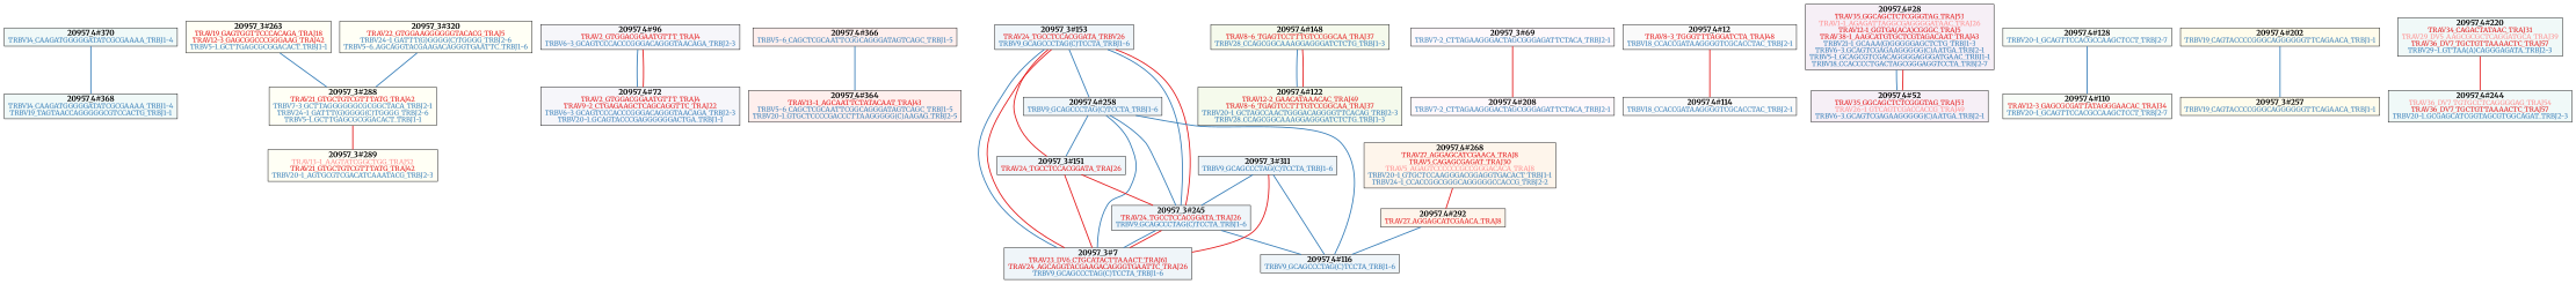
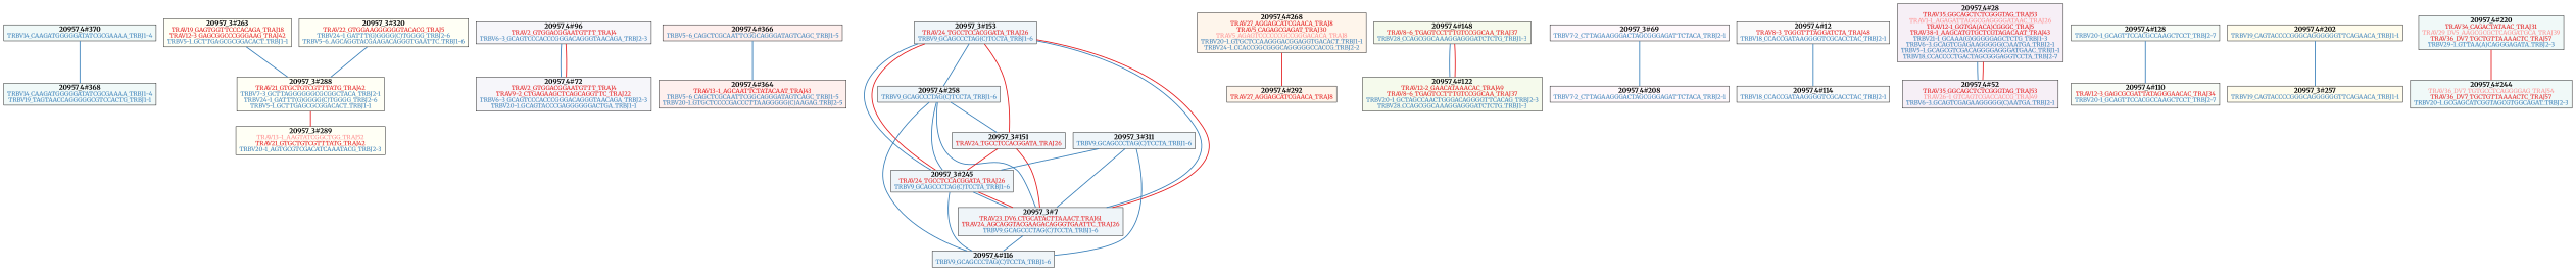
  graph {
    fontname=Merriweather
    node [fillcolor="#80b1d320" fontname=Merriweather shape=box style=filled]
    edge [color="#377eb8" fontname=Merriweather penwidth=2 weight=1]
    n1 [fillcolor="#8dd3c720" label=<<FONT POINT-SIZE="16"><B>20957_4#370</B></FONT><BR/><FONT COLOR = "#377eb8">TRBV14_CAAGATGGGGGATATCGCGAAAA_TRBJ1-4</FONT>>]
    n2 [fillcolor="#8dd3c720" label=<<FONT POINT-SIZE="16"><B>20957_4#368</B></FONT><BR/><FONT COLOR = "#377eb8">TRBV14_CAAGATGGGGGATATCGCGAAAA_TRBJ1-4</FONT><BR/><FONT COLOR = "#377eb8">TRBV19_TAGTAACCAGGGGGCGTCCACTG_TRBJ1-1</FONT>>]
    n3 [fillcolor="#ffffb320" label=<<FONT POINT-SIZE="16"><B>20957_3#263</B></FONT><BR/><FONT COLOR = "#e41a1c">TRAV19_GAGTGGTTCCCACAGA_TRAJ18</FONT><BR/><FONT COLOR = "#e41a1c">TRAV12-3_GAGCGGCCCGGGAAG_TRAJ42</FONT><BR/><FONT COLOR = "#377eb8">TRBV5-1_GCTTGAGCGCGGACACT_TRBJ1-1</FONT>>]
    n4 [fillcolor="#ffffb320" label=<<FONT POINT-SIZE="16"><B>20957_3#288</B></FONT><BR/><FONT COLOR = "#e41a1c">TRAV21_GTGCTGTCGTTTATG_TRAJ42</FONT><BR/><FONT COLOR = "#377eb8">TRBV7-3_GCTTAGGGGGGCGCGGCTACA_TRBJ2-1</FONT><BR/><FONT COLOR = "#377eb8">TRBV24-1_GATTT(G)GGGG(C)TGGGG_TRBJ2-6</FONT><BR/><FONT COLOR = "#377eb8">TRBV5-1_GCTTGAGCGCGGACACT_TRBJ1-1</FONT>>]
    n5 [fillcolor="#ffffb320" label=<<FONT POINT-SIZE="16"><B>20957_3#289</B></FONT><BR/><FONT COLOR = "#ff8e8f">TRAV13-1_AAGTATCGGCTGG_TRAJ52</FONT><BR/><FONT COLOR = "#e41a1c">TRAV21_GTGCTGTCGTTTATG_TRAJ42</FONT><BR/><FONT COLOR = "#377eb8">TRBV20-1_AGTGCGTCGACATCAAATACG_TRBJ2-3</FONT>>]
    n6 [fillcolor="#bebada20" label=<<FONT POINT-SIZE="16"><B>20957_4#96</B></FONT><BR/><FONT COLOR = "#e41a1c">TRAV2_GTGGACGGAATGTTT_TRAJ4</FONT><BR/><FONT COLOR = "#377eb8">TRBV6-3_GCAGTCCCACCCGGGACAGGGTAACAGA_TRBJ2-3</FONT>>]
    n7 [fillcolor="#bebada20" label=<<FONT POINT-SIZE="16"><B>20957_4#72</B></FONT><BR/><FONT COLOR = "#e41a1c">TRAV2_GTGGACGGAATGTTT_TRAJ4</FONT><BR/><FONT COLOR = "#e41a1c">TRAV9-2_CTGAGAAGCTCAGCAGGTTC_TRAJ22</FONT><BR/><FONT COLOR = "#377eb8">TRBV6-3_GCAGTCCCACCCGGGACAGGGTAACAGA_TRBJ2-3</FONT><BR/><FONT COLOR = "#377eb8">TRBV20-1_GCAGTACCCGAGGGGGGACTGA_TRBJ1-1</FONT>>]
    n8 [fillcolor="#fb807220" label=<<FONT POINT-SIZE="16"><B>20957_4#366</B></FONT><BR/><FONT COLOR = "#377eb8">TRBV5-6_CAGCTCGCAATTCGGCAGGGATAGTCAGC_TRBJ1-5</FONT>>]
    n9 [fillcolor="#fb807220" label=<<FONT POINT-SIZE="16"><B>20957_4#364</B></FONT><BR/><FONT COLOR = "#e41a1c">TRAV13-1_AGCAATTCTATACAAT_TRAJ43</FONT><BR/><FONT COLOR = "#377eb8">TRBV5-6_CAGCTCGCAATTCGGCAGGGATAGTCAGC_TRBJ1-5</FONT><BR/><FONT COLOR = "#377eb8">TRBV20-1_GTGCTCCCCGACCCTTAAGGGGG(C)AAGAG_TRBJ2-5</FONT>>]
-   n10 [label=<<FONT POINT-SIZE="16"><B>20957_3#153</B></FONT><BR/><FONT COLOR = "#e41a1c">TRAV24_TGCCTCCACGGATA_TRBV26</FONT><BR/><FONT COLOR = "#377eb8">TRBV9_GCAGCCCTAG(C)TCCTA_TRBJ1-6</FONT>>]
+   n10 [label=<<FONT POINT-SIZE="16"><B>20957_3#153</B></FONT><BR/><FONT COLOR = "#e41a1c">TRAV24_TGCCTCCACGGATA_TRAJ26</FONT><BR/><FONT COLOR = "#377eb8">TRBV9_GCAGCCCTAG(C)TCCTA_TRBJ1-6</FONT>>]
    n11 [label=<<FONT POINT-SIZE="16"><B>20957_4#258</B></FONT><BR/><FONT COLOR = "#377eb8">TRBV9_GCAGCCCTAG(C)TCCTA_TRBJ1-6</FONT>>]
    n12 [label=<<FONT POINT-SIZE="16"><B>20957_3#151</B></FONT><BR/><FONT COLOR = "#e41a1c">TRAV24_TGCCTCCACGGATA_TRAJ26</FONT>>]
    n13 [label=<<FONT POINT-SIZE="16"><B>20957_3#245</B></FONT><BR/><FONT COLOR = "#e41a1c">TRAV24_TGCCTCCACGGATA_TRAJ26</FONT><BR/><FONT COLOR = "#377eb8">TRBV9_GCAGCCCTAG(C)TCCTA_TRBJ1-6</FONT>>]
    n14 [label=<<FONT POINT-SIZE="16"><B>20957_3#7</B></FONT><BR/><FONT COLOR = "#e41a1c">TRAV23_DV6_CTGCATACTTAAACT_TRAJ61</FONT><BR/><FONT COLOR = "#e41a1c">TRAV24_AGCAGGTACGAAGACAGGGTGAATTC_TRAJ26</FONT><BR/><FONT COLOR = "#377eb8">TRBV9_GCAGCCCTAG(C)TCCTA_TRBJ1-6</FONT>>]
    n15 [label=<<FONT POINT-SIZE="16"><B>20957_4#116</B></FONT><BR/><FONT COLOR = "#377eb8">TRBV9_GCAGCCCTAG(C)TCCTA_TRBJ1-6</FONT>>]
    n16 [label=<<FONT POINT-SIZE="16"><B>20957_3#311</B></FONT><BR/><FONT COLOR = "#377eb8">TRBV9_GCAGCCCTAG(C)TCCTA_TRBJ1-6</FONT>>]
    n17 [fillcolor="#fdb46220" label=<<FONT POINT-SIZE="16"><B>20957_4#268</B></FONT><BR/><FONT COLOR = "#e41a1c">TRAV27_AGGAGCATCGAACA_TRAJ8</FONT><BR/><FONT COLOR = "#e41a1c">TRAV5_CAGAGCGAGAT_TRAJ30</FONT><BR/><FONT COLOR = "#ff8e8f">TRAV5_AGAGTCCCCCCGCCGGGACACA_TRAJ8</FONT><BR/><FONT COLOR = "#377eb8">TRBV20-1_GTGCTCCAAGGGACGGAGGTGACACT_TRBJ1-1</FONT><BR/><FONT COLOR = "#377eb8">TRBV24-1_CCACCGGCGGGCAGGGGGCCACCG_TRBJ2-2</FONT>>]
    n18 [fillcolor="#fdb46220" label=<<FONT POINT-SIZE="16"><B>20957_4#292</B></FONT><BR/><FONT COLOR = "#e41a1c">TRAV27_AGGAGCATCGAACA_TRAJ8</FONT>>]
    n19 [fillcolor="#b3de6920" label=<<FONT POINT-SIZE="16"><B>20957_4#148</B></FONT><BR/><FONT COLOR = "#e41a1c">TRAV8-6_TGAGTCCTTTGTCCGGCAA_TRAJ37</FONT><BR/><FONT COLOR = "#377eb8">TRBV28_CCAGCGGCAAAGGAGGGATCTCTG_TRBJ1-3</FONT>>]
    n20 [fillcolor="#b3de6920" label=<<FONT POINT-SIZE="16"><B>20957_4#122</B></FONT><BR/><FONT COLOR = "#e41a1c">TRAV12-2_GAACATAAACAC_TRAJ49</FONT><BR/><FONT COLOR = "#e41a1c">TRAV8-6_TGAGTCCTTTGTCCGGCAA_TRAJ37</FONT><BR/><FONT COLOR = "#377eb8">TRBV20-1_GCTAGCCAACTGGGACAGGGGTTCACAG_TRBJ2-3</FONT><BR/><FONT COLOR = "#377eb8">TRBV28_CCAGCGGCAAAGGAGGGATCTCTG_TRBJ1-3</FONT>>]
    n21 [fillcolor="#fccde520" label=<<FONT POINT-SIZE="16"><B>20957_3#69</B></FONT><BR/><FONT COLOR = "#377eb8">TRBV7-2_CTTAGAAGGGACTAGCGGGAGATTCTACA_TRBJ2-1</FONT>>]
    n22 [fillcolor="#fccde520" label=<<FONT POINT-SIZE="16"><B>20957_4#208</B></FONT><BR/><FONT COLOR = "#377eb8">TRBV7-2_CTTAGAAGGGACTAGCGGGAGATTCTACA_TRBJ2-1</FONT>>]
    n23 [fillcolor="#d9d9d920" label=<<FONT POINT-SIZE="16"><B>20957_4#12</B></FONT><BR/><FONT COLOR = "#e41a1c">TRAV8-3_TGGGTTTAGGATCTA_TRAJ48</FONT><BR/><FONT COLOR = "#377eb8">TRBV18_CCACCGATAAGGGGTCGCACCTAC_TRBJ2-1</FONT>>]
    n24 [fillcolor="#d9d9d920" label=<<FONT POINT-SIZE="16"><B>20957_4#114</B></FONT><BR/><FONT COLOR = "#377eb8">TRBV18_CCACCGATAAGGGGTCGCACCTAC_TRBJ2-1</FONT>>]
    n25 [fillcolor="#bc80bd20" label=<<FONT POINT-SIZE="16"><B>20957_4#28</B></FONT><BR/><FONT COLOR = "#e41a1c">TRAV35_GGCAGCTCTCGGGTAG_TRAJ53</FONT><BR/><FONT COLOR = "#ff8e8f">TRAV1-1_AGAGATTAGGCGAGGGGATAAC_TRAJ26</FONT><BR/><FONT COLOR = "#e41a1c">TRAV12-1_GGTGA(ACA)CGGGC_TRAJ5</FONT><BR/><FONT COLOR = "#e41a1c">TRAV38-1_AAGCATGTGCTCGTAGACAAT_TRAJ43</FONT><BR/><FONT COLOR = "#377eb8">TRBV21-1_GCAAA(G)GGGGGAGCTCTG_TRBJ1-3</FONT><BR/><FONT COLOR = "#377eb8">TRBV6-3_GCAGTCGAGAAGGGGG(C)AATGA_TRBJ2-1</FONT><BR/><FONT COLOR = "#377eb8">TRBV5-1_GCAGCGTCGACAGGGGAGGGATGAAC_TRBJ1-1</FONT><BR/><FONT COLOR = "#377eb8">TRBV18_CCACCCCTGACTAGCGGGAGGTCCTA_TRBJ2-7</FONT>>]
    n26 [fillcolor="#bc80bd20" label=<<FONT POINT-SIZE="16"><B>20957_4#52</B></FONT><BR/><FONT COLOR = "#e41a1c">TRAV35_GGCAGCTCTCGGGTAG_TRAJ53</FONT><BR/><FONT COLOR = "#ff8e8f">TRAV26-1_GTCAGTCGACCACCG_TRAJ49</FONT><BR/><FONT COLOR = "#377eb8">TRBV6-3_GCAGTCGAGAAGGGGG(C)AATGA_TRBJ2-1</FONT>>]
    n27 [fillcolor="#ccebc520" label=<<FONT POINT-SIZE="16"><B>20957_4#128</B></FONT><BR/><FONT COLOR = "#377eb8">TRBV20-1_GCAGTTCCACGCCAAGCTCCT_TRBJ2-7</FONT>>]
    n28 [fillcolor="#ccebc520" label=<<FONT POINT-SIZE="16"><B>20957_4#110</B></FONT><BR/><FONT COLOR = "#e41a1c">TRAV12-3_GAGCGCGATTATAGGGAACAC_TRAJ34</FONT><BR/><FONT COLOR = "#377eb8">TRBV20-1_GCAGTTCCACGCCAAGCTCCT_TRBJ2-7</FONT>>]
    n29 [fillcolor="#ffed6f20" label=<<FONT POINT-SIZE="16"><B>20957_4#202</B></FONT><BR/><FONT COLOR = "#377eb8">TRBV19_CAGTACCCCGGGCAGGGGGGTTCAGAACA_TRBJ1-1</FONT>>]
    n30 [fillcolor="#ffed6f20" label=<<FONT POINT-SIZE="16"><B>20957_3#257</B></FONT><BR/><FONT COLOR = "#377eb8">TRBV19_CAGTACCCCGGGCAGGGGGGTTCAGAACA_TRBJ1-1</FONT>>]
    n31 [fillcolor="#ffffb320" label=<<FONT POINT-SIZE="16"><B>20957_3#320</B></FONT><BR/><FONT COLOR = "#e41a1c">TRAV22_GTGGAAGGGGGGTACACG_TRAJ5</FONT><BR/><FONT COLOR = "#377eb8">TRBV24-1_GATTT(G)GGGG(C)TGGGG_TRBJ2-6</FONT><BR/><FONT COLOR = "#377eb8">TRBV5-6_AGCAGGTACGAAGACAGGGTGAATTC_TRBJ1-6</FONT>>]
    n32 [fillcolor="#8dd3c720" label=<<FONT POINT-SIZE="16"><B>20957_4#220</B></FONT><BR/><FONT COLOR = "#e41a1c">TRAV34_CAGACTATAAC_TRAJ31</FONT><BR/><FONT COLOR = "#ff8e8f">TRAV29_DV5_AAGCGCGCTCAGGATGCA_TRAJ39</FONT><BR/><FONT COLOR = "#e41a1c">TRAV36_DV7_TGCTGTTAAAACTC_TRAJ57</FONT><BR/><FONT COLOR = "#377eb8">TRBV29-1_GTTAA(A)CAGGGAGATA_TRBJ2-3</FONT>>]
    n33 [fillcolor="#8dd3c720" label=<<FONT POINT-SIZE="16"><B>20957_4#244</B></FONT><BR/><FONT COLOR = "#ff8e8f">TRAV36_DV7_TGTGCCTCAGGGGAG_TRAJ54</FONT><BR/><FONT COLOR = "#e41a1c">TRAV36_DV7_TGCTGTTAAAACTC_TRAJ57</FONT><BR/><FONT COLOR = "#377eb8">TRBV20-1_GCGAGCATCGGTAGCGTGGCAGAT_TRBJ2-3</FONT>>]
    n1 -- n2
    n3 -- n4
    n4 -- n5 [color="#e41a1c"]
    n6 -- n7
    n6 -- n7 [color="#e41a1c"]
    n8 -- n9
    n10 -- n11
    n10 -- n12 [color="#e41a1c"]
    n10 -- n13
    n10 -- n13 [color="#e41a1c"]
    n10 -- n14
    n10 -- n14 [color="#e41a1c"]
    n11 -- n12
    n11 -- n13
    n11 -- n14
    n11 -- n15
    n12 -- n13 [color="#e41a1c"]
    n12 -- n14 [color="#e41a1c"]
    n13 -- n14
    n13 -- n14 [color="#e41a1c"]
    n13 -- n15
-   n18 -- n15
+   n14 -- n15
    n16 -- n13
-   n16 -- n14 [color="#e41a1c"]
+   n16 -- n14
    n16 -- n15
    n17 -- n18 [color="#e41a1c"]
    n19 -- n20
    n19 -- n20 [color="#e41a1c"]
-   n21 -- n22 [color="#e41a1c"]
-   n23 -- n24 [color="#e41a1c"]
+   n21 -- n22
+   n23 -- n24
    n25 -- n26
    n25 -- n26 [color="#e41a1c"]
    n27 -- n28
    n29 -- n30
    n31 -- n4
    n32 -- n33 [color="#e41a1c"]
  }
